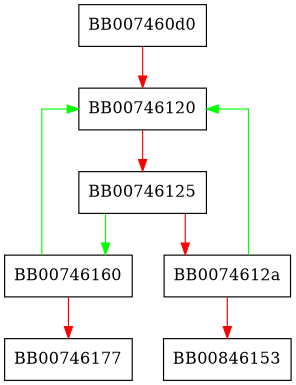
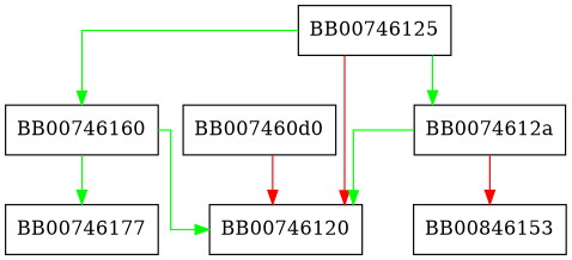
  digraph {
    splines=ortho
    node [shape=box]
    edge [color=red]
    BB007460d0
    BB00746120
    BB00746125
    BB00746160
    BB00746177
    BB0074612a
    n7 [label=BB00846153]
    BB007460d0 -> BB00746120
-   BB00746120 -> BB00746125
+   BB00746125 -> BB00746120
    BB00746125 -> BB00746160 [color=green]
-   BB00746125 -> BB0074612a
+   BB00746125 -> BB0074612a [color=green]
    BB00746160 -> BB00746120 [color=green]
-   BB00746160 -> BB00746177
+   BB00746160 -> BB00746177 [color=green]
    BB0074612a -> BB00746120 [color=green]
    BB0074612a -> n7
  }
